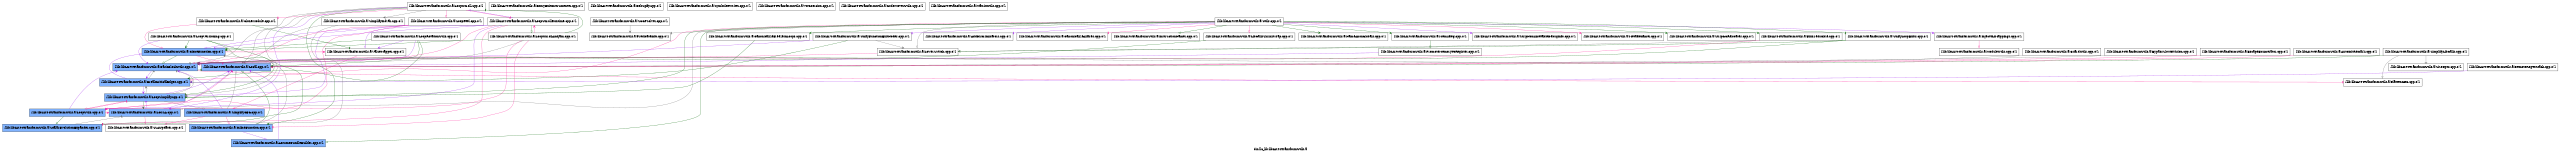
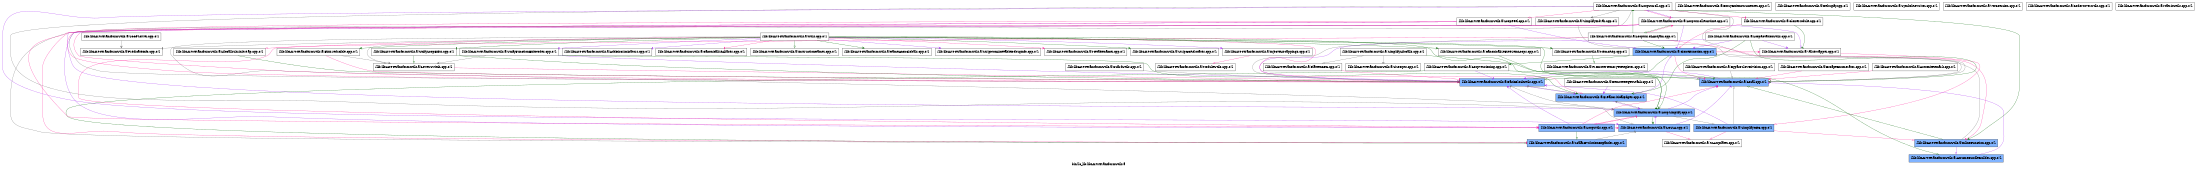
  digraph {
    label="bin/llc_lib/libLLVMTransformUtils.a"
    rankdir=TB
    node [group=0 shape=box]
    edge [arrowhead=vee color=deeppink]
    n1 [label="{lib/libLLVMTransformUtils.a(CloneModule.cpp.o)}"]
    n2 [fillcolor="0.600000 0.5 1" group=1 label="{lib/libLLVMTransformUtils.a(CloneFunction.cpp.o)}" style=filled]
    n3 [label="{lib/libLLVMTransformUtils.a(ValueMapper.cpp.o)}"]
    n4 [fillcolor="0.600000 0.5 1" group=1 label="{lib/libLLVMTransformUtils.a(BasicBlockUtils.cpp.o)}" style=filled]
    n5 [fillcolor="0.600000 0.5 1" group=1 label="{lib/libLLVMTransformUtils.a(Local.cpp.o)}" style=filled]
    n6 [fillcolor="0.600000 0.5 1" group=1 label="{lib/libLLVMTransformUtils.a(BreakCriticalEdges.cpp.o)}" style=filled]
    n7 [fillcolor="0.600000 0.5 1" group=1 label="{lib/libLLVMTransformUtils.a(LoopSimplify.cpp.o)}" style=filled]
    n8 [fillcolor="0.600000 0.5 1" group=1 label="{lib/libLLVMTransformUtils.a(LCSSA.cpp.o)}" style=filled]
    n9 [fillcolor="0.600000 0.5 1" group=1 label="{lib/libLLVMTransformUtils.a(LoopUtils.cpp.o)}" style=filled]
    n10 [fillcolor="0.600000 0.5 1" group=1 label="{lib/libLLVMTransformUtils.a(SimplifyCFG.cpp.o)}" style=filled]
    n11 [label="{lib/libLLVMTransformUtils.a(SSAUpdater.cpp.o)}"]
    n12 [fillcolor="0.600000 0.5 1" group=1 label="{lib/libLLVMTransformUtils.a(ScalarEvolutionExpander.cpp.o)}" style=filled]
    n13 [fillcolor="0.600000 0.5 1" group=1 label="{lib/libLLVMTransformUtils.a(InlineFunction.cpp.o)}" style=filled]
    n14 [fillcolor="0.600000 0.5 1" group=1 label="{lib/libLLVMTransformUtils.a(AssumeBundleBuilder.cpp.o)}" style=filled]
    n15 [label="{lib/libLLVMTransformUtils.a(EntryExitInstrumenter.cpp.o)}"]
    n16 [label="{lib/libLLVMTransformUtils.a(Utils.cpp.o)}"]
    n17 [label="{lib/libLLVMTransformUtils.a(CanonicalizeFreezeInLoops.cpp.o)}"]
    n18 [label="{lib/libLLVMTransformUtils.a(LowerSwitch.cpp.o)}"]
    n19 [label="{lib/libLLVMTransformUtils.a(PredicateInfo.cpp.o)}"]
    n20 [label="{lib/libLLVMTransformUtils.a(UnifyFunctionExitNodes.cpp.o)}"]
    n21 [label="{lib/libLLVMTransformUtils.a(AddDiscriminators.cpp.o)}"]
    n22 [label="{lib/libLLVMTransformUtils.a(CanonicalizeAliases.cpp.o)}"]
    n23 [label="{lib/libLLVMTransformUtils.a(InstructionNamer.cpp.o)}"]
    n24 [label="{lib/libLLVMTransformUtils.a(LibCallsShrinkWrap.cpp.o)}"]
    n25 [label="{lib/libLLVMTransformUtils.a(NameAnonGlobals.cpp.o)}"]
    n26 [label="{lib/libLLVMTransformUtils.a(Mem2Reg.cpp.o)}"]
    n27 [label="{lib/libLLVMTransformUtils.a(StripNonLineTableDebugInfo.cpp.o)}"]
    n28 [label="{lib/libLLVMTransformUtils.a(MetaRenamer.cpp.o)}"]
    n29 [label="{lib/libLLVMTransformUtils.a(StripGCRelocates.cpp.o)}"]
    n30 [label="{lib/libLLVMTransformUtils.a(InjectTLIMappings.cpp.o)}"]
    n31 [label="{lib/libLLVMTransformUtils.a(FixIrreducible.cpp.o)}"]
    n32 [label="{lib/libLLVMTransformUtils.a(UnifyLoopExits.cpp.o)}"]
    n33 [label="{lib/libLLVMTransformUtils.a(PromoteMemoryToRegister.cpp.o)}"]
    n34 [label="{lib/libLLVMTransformUtils.a(ModuleUtils.cpp.o)}"]
    n35 [label="{lib/libLLVMTransformUtils.a(BypassSlowDivision.cpp.o)}"]
    n36 [label="{lib/libLLVMTransformUtils.a(SimplifyLibCalls.cpp.o)}"]
    n37 [label="{lib/libLLVMTransformUtils.a(FlattenCFG.cpp.o)}"]
    n38 [label="{lib/libLLVMTransformUtils.a(SizeOpts.cpp.o)}"]
    n39 [label="{lib/libLLVMTransformUtils.a(Debugify.cpp.o)}"]
    n40 [label="{lib/libLLVMTransformUtils.a(DemoteRegToStack.cpp.o)}"]
    n41 [label="{lib/libLLVMTransformUtils.a(SymbolRewriter.cpp.o)}"]
    n42 [label="{lib/libLLVMTransformUtils.a(EscapeEnumerator.cpp.o)}"]
    n43 [label="{lib/libLLVMTransformUtils.a(LoopVersioning.cpp.o)}"]
    n44 [label="{lib/libLLVMTransformUtils.a(AutoInitRemark.cpp.o)}"]
    n45 [label="{lib/libLLVMTransformUtils.a(GuardUtils.cpp.o)}"]
    n46 [label="{lib/libLLVMTransformUtils.a(VNCoercion.cpp.o)}"]
    n47 [label="{lib/libLLVMTransformUtils.a(SimplifyIndVar.cpp.o)}"]
    n48 [label="{lib/libLLVMTransformUtils.a(CodeMoverUtils.cpp.o)}"]
    n49 [label="{lib/libLLVMTransformUtils.a(LoopPeel.cpp.o)}"]
    n50 [label="{lib/libLLVMTransformUtils.a(LoopRotationUtils.cpp.o)}"]
    n51 [label="{lib/libLLVMTransformUtils.a(LoopUnroll.cpp.o)}"]
    n52 [label="{lib/libLLVMTransformUtils.a(LoopUnrollRuntime.cpp.o)}"]
    n53 [label="{lib/libLLVMTransformUtils.a(LoopUnrollAndJam.cpp.o)}"]
    n54 [label="{lib/libLLVMTransformUtils.a(MatrixUtils.cpp.o)}"]
    n55 [label="{lib/libLLVMTransformUtils.a(SCCPSolver.cpp.o)}"]
    subgraph sub_1 {
      rank=same
      n1
    }
    subgraph sub_2 {
      rank=same
      n2
      n3
    }
    subgraph sub_3 {
      rank=same
      n4
      n5
    }
    subgraph sub_4 {
      rank=same
      n6
    }
    subgraph sub_5 {
      rank=same
      n7
    }
    subgraph sub_6 {
      rank=same
      n8
      n9
      n10
    }
    subgraph sub_7 {
      rank=same
      n11
      n12
      n13
    }
    subgraph sub_8 {
      rank=same
      n1
    }
    subgraph sub_9 {
      rank=same
      n2
      n3
    }
    subgraph sub_10 {
      rank=same
      n4
      n5
    }
    subgraph sub_11 {
      rank=same
      n11
      n12
      n13
    }
    subgraph sub_12 {
      rank=same
      n6
    }
    subgraph sub_13 {
      rank=same
      n7
    }
    subgraph sub_14 {
      rank=same
      n8
      n9
      n10
    }
    n1 -> n2 [arrowhead=onormal]
    n1 -> n3 [arrowhead=tee color=darkgreen]
    n2 -> n3
    n2 -> n4 [arrowhead=onormal color=darkgreen]
    n2 -> n5 [arrowhead=tee]
    n3 -> n10 [arrowhead=onormal]
    n4 -> n5 [arrowhead=tee color=darkgreen]
    n4 -> n6 [color=purple]
    n5 -> n4 [color=purple]
    n6 -> n2 [arrowhead=onormal color=purple]
    n6 -> n4 [arrowhead=tee color=gray40]
    n6 -> n7 [color=purple]
    n7 -> n4 [arrowhead=tee color=gray40]
    n7 -> n5 [color=purple]
    n7 -> n6 [color=gray40]
    n7 -> n8 [color=darkgreen]
    n7 -> n9 [arrowhead=onormal]
    n7 -> n10 [arrowhead=onormal color=gray40]
    n8 -> n5 [arrowhead=tee color=purple]
    n8 -> n7 [arrowhead=tee color=purple]
    n8 -> n11 [arrowhead=onormal]
    n9 -> n4 [color=purple]
    n9 -> n5 [arrowhead=tee]
    n9 -> n7 [arrowhead=tee]
    n9 -> n8
    n9 -> n12 [arrowhead=onormal color=darkgreen]
    n10 -> n4 [color=purple]
    n10 -> n5 [arrowhead=onormal color=gray40]
    n10 -> n11 [arrowhead=onormal]
    n10 -> n13 [arrowhead=onormal]
    n12 -> n8 [arrowhead=tee color=gray40]
    n13 -> n2 [arrowhead=tee color=gray40]
    n13 -> n5 [arrowhead=onormal color=darkgreen]
    n13 -> n14 [arrowhead=onormal color=purple]
    n14 -> n5 [arrowhead=tee color=purple]
    n16 -> n6 [arrowhead=onormal]
    n16 -> n7 [arrowhead=tee color=darkgreen]
    n16 -> n8 [arrowhead=onormal color=gray40]
    n16 -> n14 [arrowhead=onormal color=darkgreen]
    n16 -> n17 [color=darkgreen]
    n16 -> n18 [arrowhead=onormal color=gray40]
    n16 -> n19 [arrowhead=tee color=gray40]
    n16 -> n20 [arrowhead=tee color=purple]
    n16 -> n21 [arrowhead=tee color=purple]
    n16 -> n22 [arrowhead=tee]
    n16 -> n23 [arrowhead=onormal color=darkgreen]
    n16 -> n24 [arrowhead=onormal]
    n16 -> n25 [color=darkgreen]
    n16 -> n26 [color=darkgreen]
    n16 -> n27 [color=purple]
    n16 -> n28
    n16 -> n29 [color=darkgreen]
    n16 -> n30 [color=purple]
    n16 -> n31 [color=darkgreen]
    n16 -> n32 [arrowhead=tee color=darkgreen]
    n17 -> n7 [color=darkgreen]
    n18 -> n4 [arrowhead=tee]
    n20 -> n4 [arrowhead=tee color=purple]
    n20 -> n6 [color=darkgreen]
    n20 -> n18 [color=gray40]
    n24 -> n4 [arrowhead=onormal color=darkgreen]
    n26 -> n33 [arrowhead=onormal color=darkgreen]
    n30 -> n34 [arrowhead=onormal]
    n31 -> n4
    n31 -> n18 [color=gray40]
    n32 -> n4 [arrowhead=tee color=darkgreen]
    n32 -> n18 [arrowhead=onormal color=darkgreen]
    n33 -> n5 [arrowhead=onormal color=purple]
    n35 -> n5 [arrowhead=onormal color=gray40]
    n36 -> n5 [arrowhead=onormal color=darkgreen]
    n36 -> n37 [arrowhead=onormal color=gray40]
    n36 -> n38 [arrowhead=tee color=gray40]
-   n4 -> n37 [arrowhead=tee]
+   n37 -> n4 [arrowhead=tee]
    n40 -> n6 [color=purple]
    n42 -> n5 [arrowhead=onormal]
-   n43 -> n2 [color=darkgreen]
+   n2 -> n43 [color=darkgreen]
    n43 -> n4 [arrowhead=tee color=purple]
    n43 -> n7 [arrowhead=tee color=darkgreen]
    n43 -> n12 [arrowhead=onormal color=darkgreen]
    n44 -> n5
    n45 -> n4 [color=gray40]
    n47 -> n5 [color=gray40]
    n47 -> n12 [arrowhead=tee color=gray40]
    n49 -> n2 [arrowhead=onormal color=purple]
    n49 -> n4 [arrowhead=onormal]
    n49 -> n7 [arrowhead=onormal color=purple]
    n49 -> n9 [arrowhead=onormal]
-   n50 -> n2 [color=darkgreen]
+   n50 -> n2 [color=purple]
    n50 -> n3 [color=purple]
    n50 -> n4 [color=purple]
    n50 -> n5 [color=darkgreen]
    n50 -> n6 [color=darkgreen]
    n51 -> n1 [arrowhead=tee]
    n51 -> n4 [arrowhead=tee color=gray40]
    n51 -> n5 [color=gray40]
    n51 -> n7 [color=gray40]
    n51 -> n8 [color=purple]
    n51 -> n13 [color=darkgreen]
    n51 -> n47 [color=gray40]
    n51 -> n49 [arrowhead=onormal]
    n51 -> n52 [arrowhead=tee]
    n52 -> n2 [arrowhead=tee color=purple]
    n52 -> n3 [arrowhead=onormal color=purple]
    n52 -> n4
    n52 -> n9 [arrowhead=tee color=purple]
    n52 -> n12 [arrowhead=tee]
    n52 -> n51 [arrowhead=onormal color=purple]
    n52 -> n53 [arrowhead=onormal color=darkgreen]
    n53 -> n2 [color=darkgreen]
    n53 -> n4 [color=gray40]
    n53 -> n9
    n53 -> n13 [arrowhead=tee]
    n53 -> n51 [arrowhead=tee color=darkgreen]
    n53 -> n52
    n55 -> n19 [color=gray40]
  }
